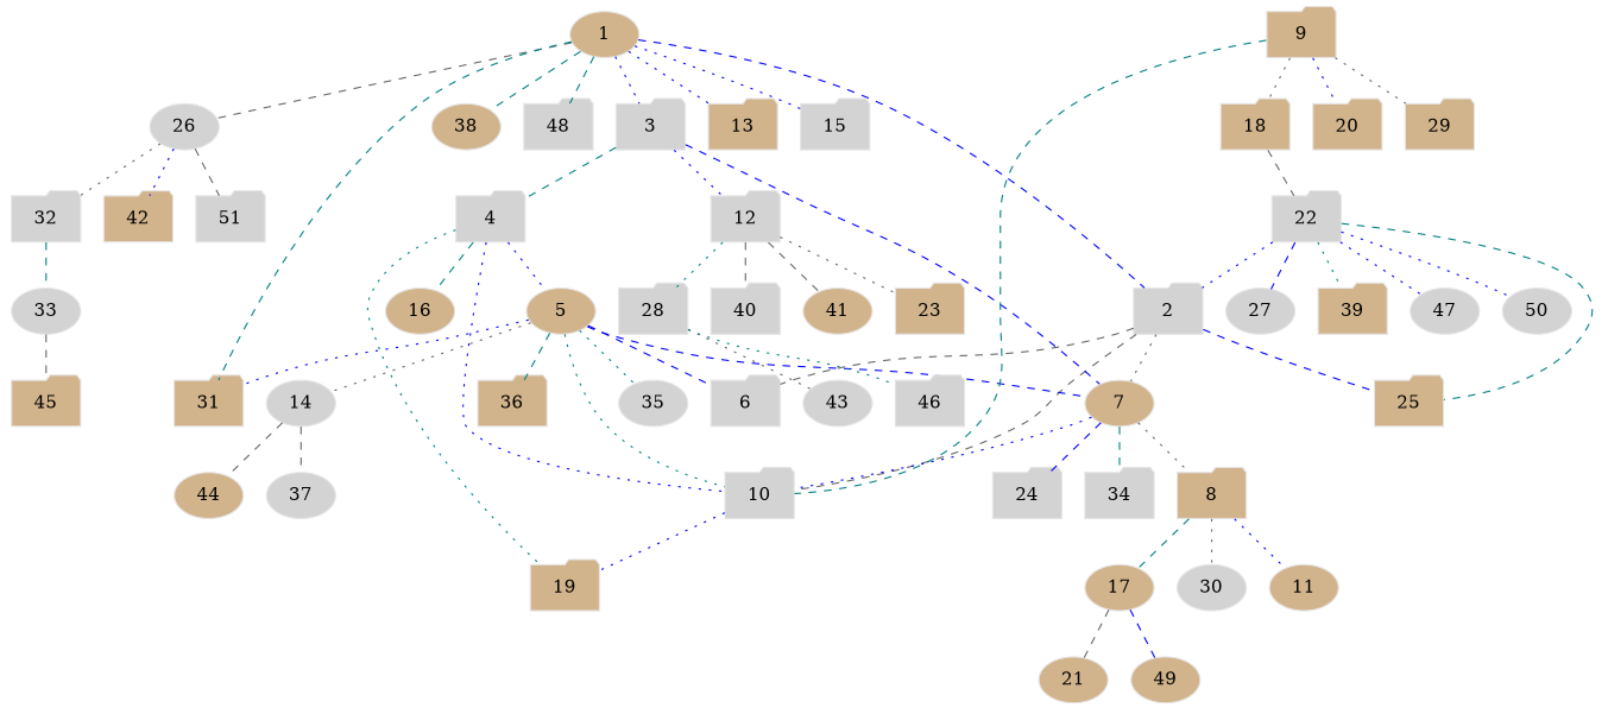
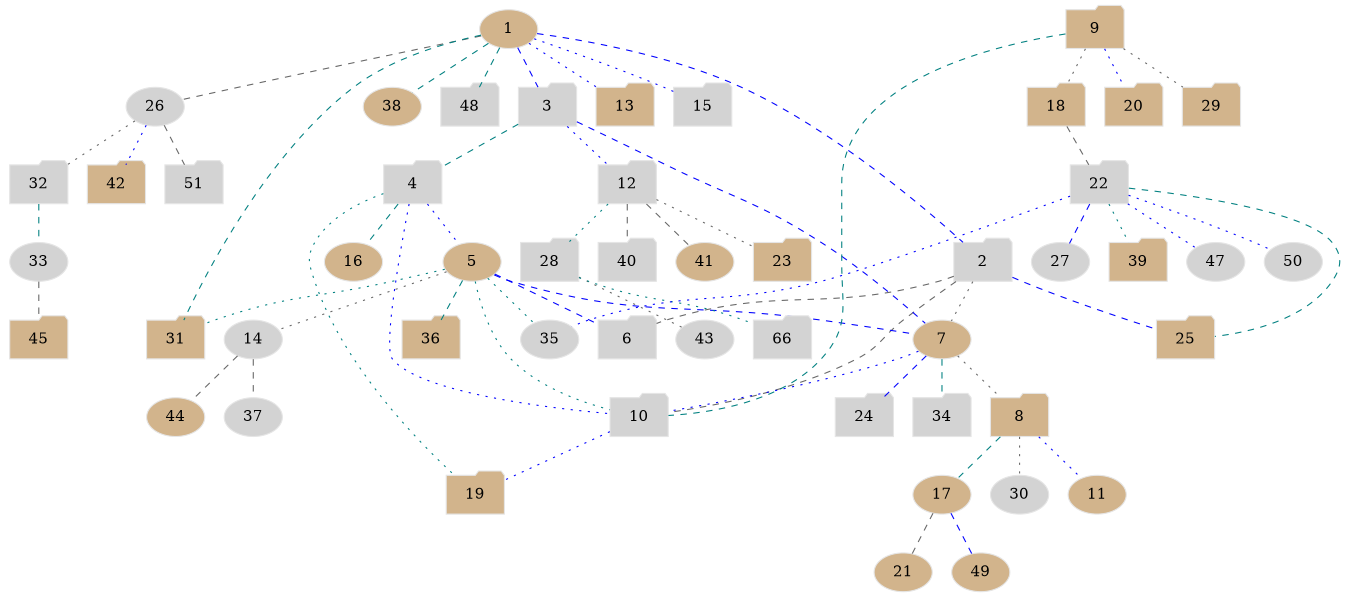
  graph {
    node [color=gray90 fillcolor=lightgrey shape=folder style=filled]
    edge [color=blue style=dashed]
    1 [fillcolor=tan shape=ellipse]
    2
    3
    13 [fillcolor=tan]
    15
    26 [shape=ellipse]
    31 [fillcolor=tan]
    38 [fillcolor=tan shape=ellipse]
    48
    6
    7 [fillcolor=tan shape=ellipse]
    10
    25 [fillcolor=tan]
    4
    12
    32
    42 [fillcolor=tan]
    51
    8 [fillcolor=tan]
    24
    34
    19 [fillcolor=tan]
    5 [fillcolor=tan shape=ellipse]
    16 [fillcolor=tan shape=ellipse]
    23 [fillcolor=tan]
    28
    40
    41 [fillcolor=tan shape=ellipse]
    14 [shape=ellipse]
    35 [shape=ellipse]
    36 [fillcolor=tan]
    37 [shape=ellipse]
    44 [fillcolor=tan shape=ellipse]
    11 [fillcolor=tan shape=ellipse]
    17 [fillcolor=tan shape=ellipse]
    30 [shape=ellipse]
    21 [fillcolor=tan shape=ellipse]
    49 [fillcolor=tan shape=ellipse]
    9 [fillcolor=tan]
    18 [fillcolor=tan]
    20 [fillcolor=tan]
    29 [fillcolor=tan]
    22
    43 [shape=ellipse]
-   46
+   46 [label=66]
    27 [shape=ellipse]
    39 [fillcolor=tan]
    47 [shape=ellipse]
    50 [shape=ellipse]
    33 [shape=ellipse]
    45 [fillcolor=tan]
    1 -- 2
-   1 -- 3 [style=dotted]
+   1 -- 3
    1 -- 13 [style=dotted]
    1 -- 15 [style=dotted]
    1 -- 26 [color=gray40]
    1 -- 31 [color=teal]
    1 -- 38 [color=teal]
    1 -- 48 [color=teal]
    2 -- 6 [color=gray40]
    2 -- 7 [color=gray40 style=dotted]
    2 -- 10 [color=gray40]
    2 -- 25
    3 -- 7
    3 -- 4 [color=teal]
    3 -- 12 [style=dotted]
    26 -- 32 [color=gray40 style=dotted]
    26 -- 42 [style=dotted]
    26 -- 51 [color=gray40]
    7 -- 10 [style=dotted]
    7 -- 8 [color=gray40 style=dotted]
    7 -- 24
    7 -- 34 [color=teal]
    10 -- 19 [style=dotted]
    4 -- 10 [style=dotted]
    4 -- 19 [color=teal style=dotted]
    4 -- 5 [style=dotted]
    4 -- 16 [color=teal]
    12 -- 23 [color=gray40 style=dotted]
    12 -- 28 [color=teal style=dotted]
    12 -- 40 [color=gray40]
    12 -- 41 [color=gray40]
    32 -- 33 [color=teal]
    8 -- 11 [style=dotted]
    8 -- 17 [color=teal]
    8 -- 30 [color=gray40 style=dotted]
-   5 -- 31 [style=dotted]
+   5 -- 31 [color=teal style=dotted]
    5 -- 6
    5 -- 7
    5 -- 10 [color=teal style=dotted]
    5 -- 14 [color=gray40 style=dotted]
    5 -- 35 [color=teal style=dotted]
    5 -- 36 [color=teal]
    28 -- 43 [color=gray40 style=dotted]
    28 -- 46 [color=teal style=dotted]
    14 -- 37 [color=gray40]
    14 -- 44 [color=gray40]
    17 -- 21 [color=gray40]
    17 -- 49
    9 -- 10 [color=teal]
    9 -- 18 [color=gray40 style=dotted]
    9 -- 20 [style=dotted]
    9 -- 29 [color=gray40 style=dotted]
    18 -- 22 [color=gray40]
    22 -- 25 [color=teal]
-   22 -- 2 [style=dotted]
+   22 -- 35 [style=dotted]
    22 -- 27
    22 -- 39 [color=teal style=dotted]
    22 -- 47 [style=dotted]
    22 -- 50 [style=dotted]
    33 -- 45 [color=gray40]
  }
